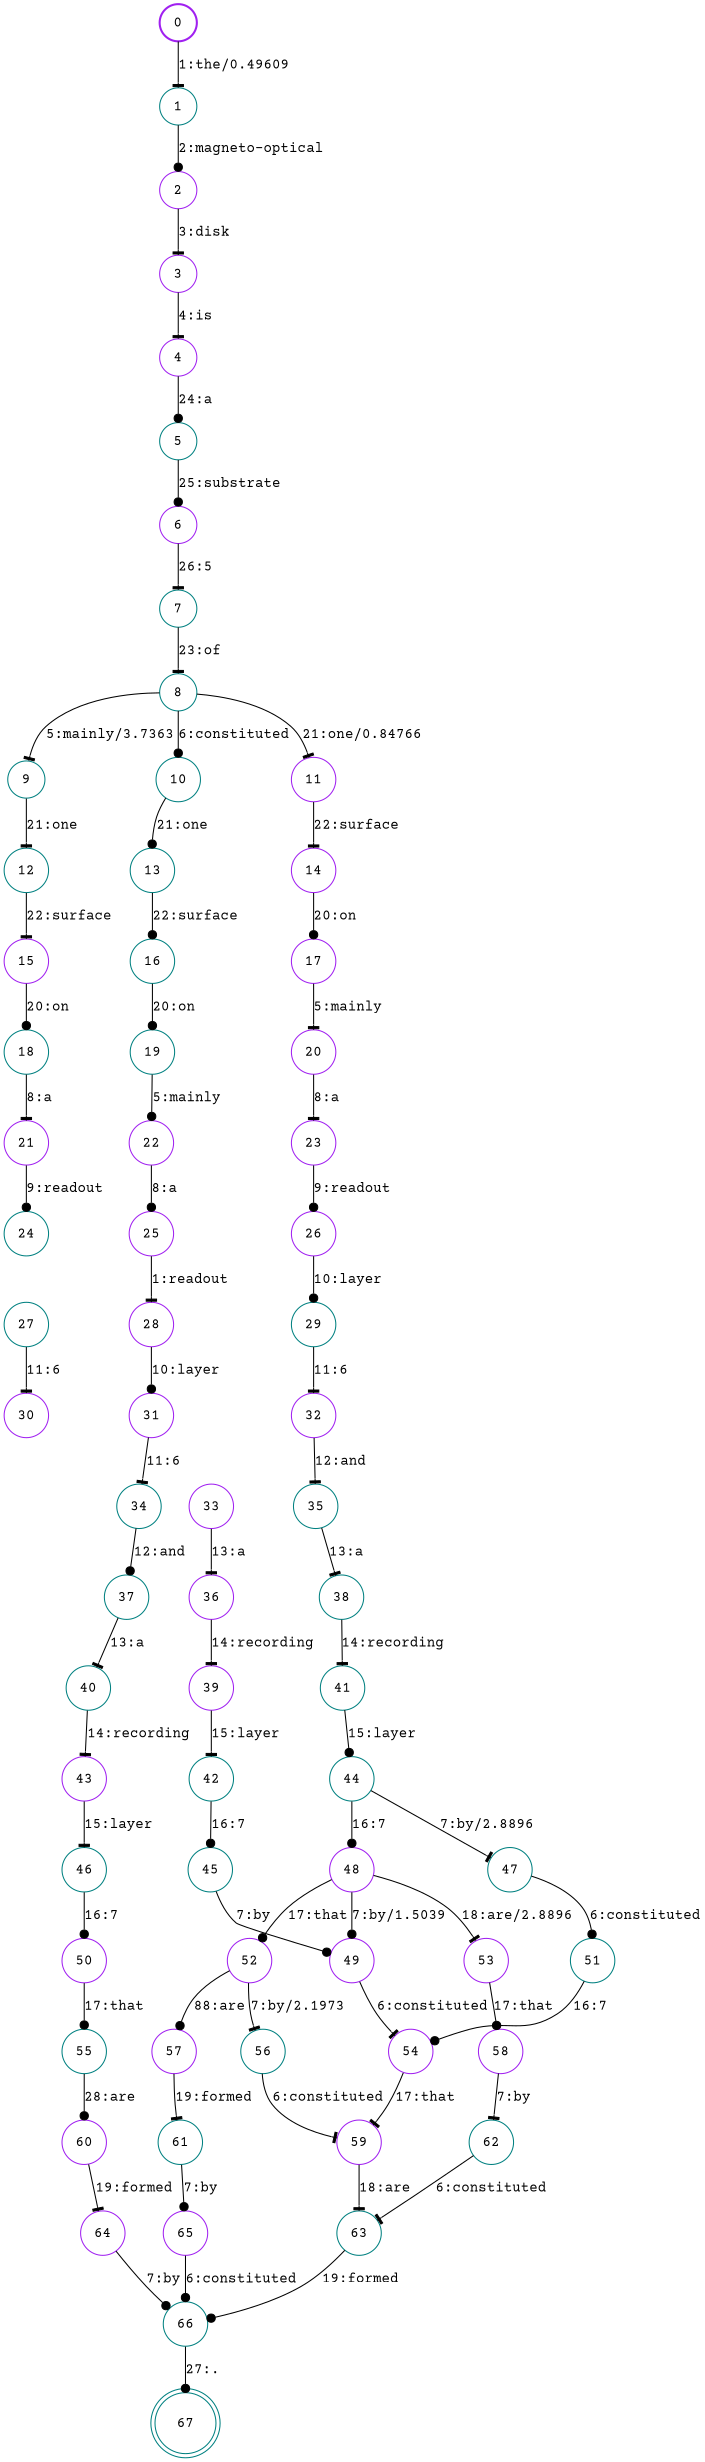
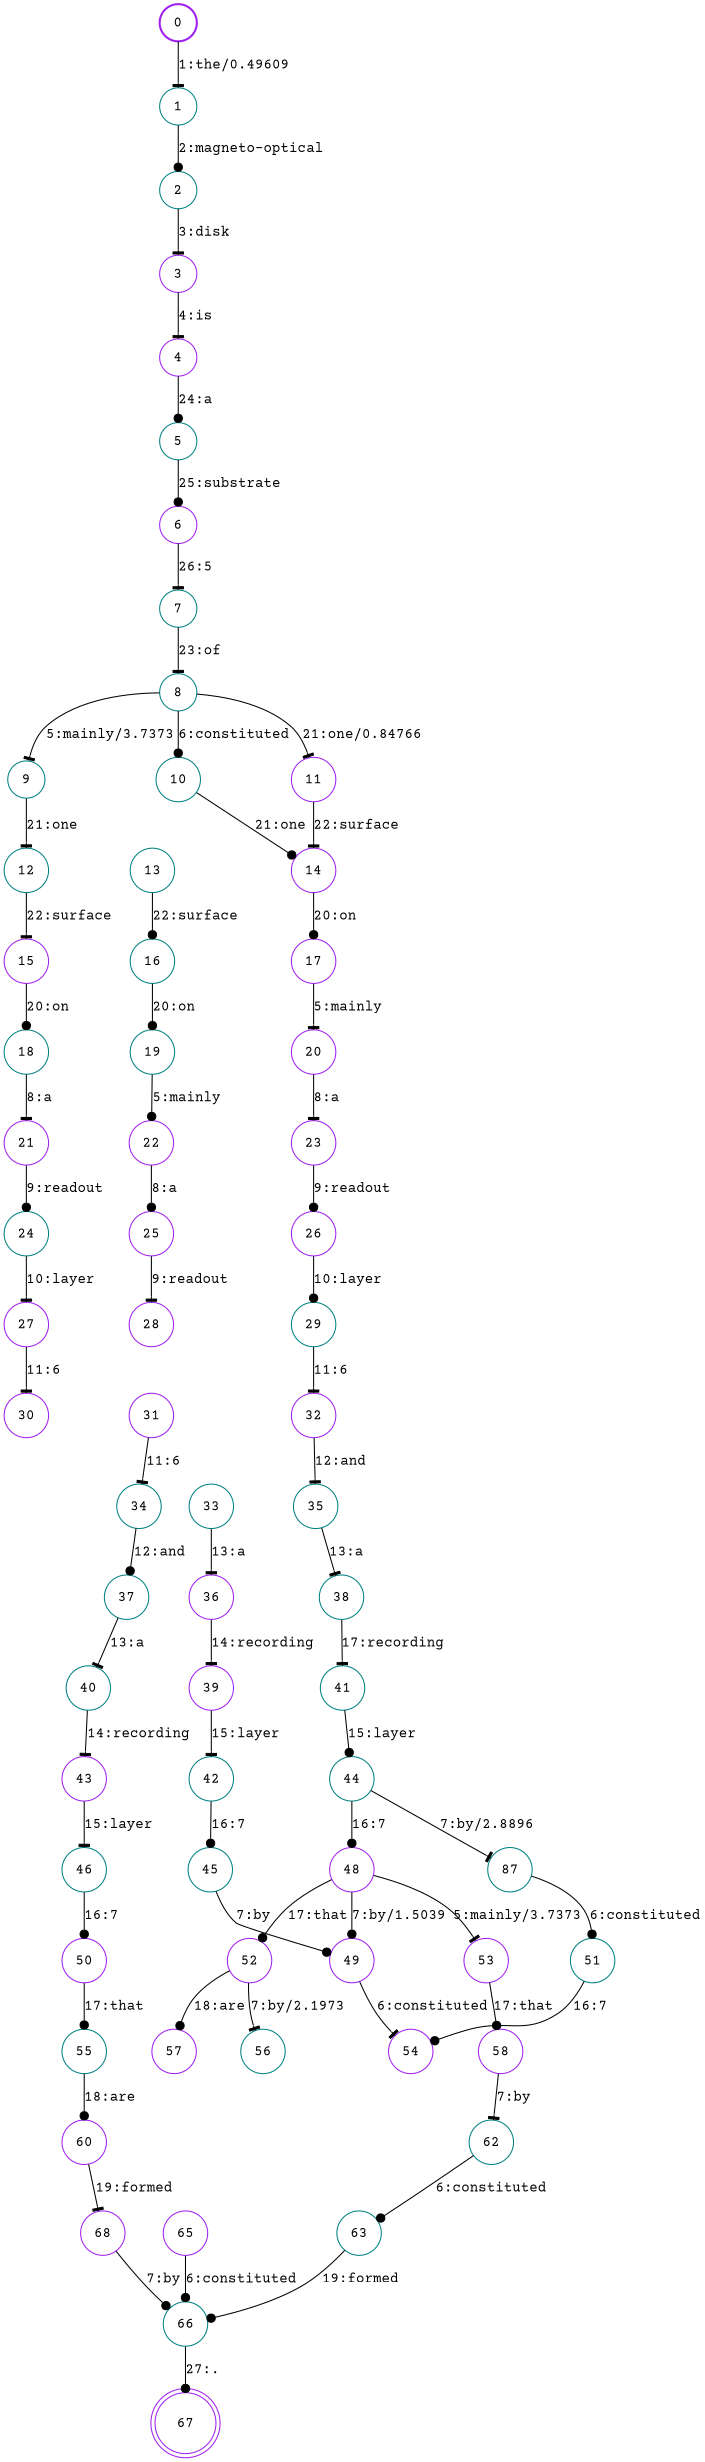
  digraph {
    fontname="Courier Prime"
    nodesep=0.25
    rankdir=TB
    ranksep=0.4
    node [color=purple fontname="Courier Prime" fontsize=14 shape=circle style=solid]
    edge [arrowhead=tee fontname="Courier Prime" fontsize=14]
    n1 [label=0 style=bold]
    n2 [color=teal label=1]
-   n3 [label=2]
+   n3 [color=teal label=2]
    n4 [label=3]
    n5 [label=4]
    n6 [color=teal label=5]
    n7 [label=6]
    n8 [color=teal label=7]
    n9 [color=teal label=8]
    n10 [color=teal label=9]
    n11 [color=teal label=10]
    n12 [label=11]
    n13 [color=teal label=12]
    n14 [color=teal label=13]
    n15 [label=14]
    n16 [label=15]
    n17 [color=teal label=16]
    n18 [label=17]
    n19 [color=teal label=18]
    n20 [color=teal label=19]
    n21 [label=20]
    n22 [label=21]
    n23 [label=22]
    n24 [label=23]
    n25 [color=teal label=24]
    n26 [label=25]
    n27 [label=26]
-   n28 [color=teal label=27]
+   n28 [label=27]
    n29 [label=28]
    n30 [color=teal label=29]
    n31 [label=30]
    n32 [label=31]
    n33 [label=32]
    n34 [color=teal label=34]
    n35 [color=teal label=35]
-   n36 [label=33]
+   n36 [color=teal label=33]
    n37 [label=36]
    n38 [color=teal label=37]
    n39 [color=teal label=38]
    n40 [label=39]
    n41 [color=teal label=40]
    n42 [color=teal label=41]
    n43 [color=teal label=42]
    n44 [label=43]
    n45 [color=teal label=44]
    n46 [color=teal label=45]
    n47 [color=teal label=46]
-   n48 [color=teal label=47]
+   n48 [color=teal label=87]
    n49 [label=48]
    n50 [label=49]
    n51 [label=50]
    n52 [color=teal label=51]
    n53 [label=52]
    n54 [label=53]
    n55 [label=54]
    n56 [color=teal label=55]
    n57 [color=teal label=56]
    n58 [label=57]
    n59 [label=58]
-   n60 [label=59]
    n61 [label=60]
-   n62 [color=teal label=61]
    n63 [color=teal label=62]
    n64 [color=teal label=63]
-   n65 [label=64]
+   n65 [label=68]
    n66 [label=65]
    n67 [color=teal label=66]
-   n68 [color=teal label=67 shape=doublecircle]
+   n68 [label=67 shape=doublecircle]
    n1 -> n2 [label="1:the/0.49609"]
    n2 -> n3 [arrowhead=dot label="2:magneto-optical"]
    n3 -> n4 [label="3:disk"]
    n4 -> n5 [label="4:is"]
    n5 -> n6 [arrowhead=dot label="24:a"]
    n6 -> n7 [arrowhead=dot label="25:substrate"]
    n7 -> n8 [label="26:5"]
    n8 -> n9 [label="23:of"]
-   n9 -> n10 [label="5:mainly/3.7363"]
+   n9 -> n10 [label="5:mainly/3.7373"]
    n9 -> n11 [arrowhead=dot label="6:constituted"]
    n9 -> n12 [label="21:one/0.84766"]
    n10 -> n13 [label="21:one"]
-   n11 -> n14 [arrowhead=dot label="21:one"]
+   n11 -> n15 [arrowhead=dot label="21:one"]
    n12 -> n15 [label="22:surface"]
    n13 -> n16 [label="22:surface"]
    n14 -> n17 [arrowhead=dot label="22:surface"]
    n15 -> n18 [arrowhead=dot label="20:on"]
    n16 -> n19 [arrowhead=dot label="20:on"]
    n17 -> n20 [arrowhead=dot label="20:on"]
    n18 -> n21 [label="5:mainly"]
    n19 -> n22 [label="8:a"]
    n20 -> n23 [arrowhead=dot label="5:mainly"]
    n21 -> n24 [label="8:a"]
    n22 -> n25 [arrowhead=dot label="9:readout"]
    n23 -> n26 [arrowhead=dot label="8:a"]
    n24 -> n27 [arrowhead=dot label="9:readout"]
-   n26 -> n29 [label="1:readout"]
+   n25 -> n28 [label="10:layer"]
+   n26 -> n29 [label="9:readout"]
    n27 -> n30 [arrowhead=dot label="10:layer"]
    n28 -> n31 [label="11:6"]
-   n29 -> n32 [arrowhead=dot label="10:layer"]
    n30 -> n33 [label="11:6"]
    n32 -> n34 [label="11:6"]
    n33 -> n35 [label="12:and"]
    n34 -> n38 [arrowhead=dot label="12:and"]
    n35 -> n39 [label="13:a"]
    n36 -> n37 [label="13:a"]
    n37 -> n40 [label="14:recording"]
    n38 -> n41 [label="13:a"]
-   n39 -> n42 [label="14:recording"]
+   n39 -> n42 [label="17:recording"]
    n40 -> n43 [label="15:layer"]
    n41 -> n44 [label="14:recording"]
    n42 -> n45 [arrowhead=dot label="15:layer"]
    n43 -> n46 [arrowhead=dot label="16:7"]
    n44 -> n47 [label="15:layer"]
    n45 -> n48 [label="7:by/2.8896"]
    n45 -> n49 [arrowhead=dot label="16:7"]
    n46 -> n50 [arrowhead=dot label="7:by"]
    n47 -> n51 [arrowhead=dot label="16:7"]
    n48 -> n52 [arrowhead=dot label="6:constituted"]
    n49 -> n50 [arrowhead=dot label="7:by/1.5039"]
    n49 -> n53 [arrowhead=dot label="17:that"]
-   n49 -> n54 [label="18:are/2.8896"]
+   n49 -> n54 [label="5:mainly/3.7373"]
    n50 -> n55 [label="6:constituted"]
    n51 -> n56 [arrowhead=dot label="17:that"]
    n52 -> n55 [arrowhead=dot label="16:7"]
    n53 -> n57 [label="7:by/2.1973"]
-   n53 -> n58 [arrowhead=dot label="88:are"]
+   n53 -> n58 [arrowhead=dot label="18:are"]
    n54 -> n59 [arrowhead=dot label="17:that"]
-   n55 -> n60 [label="17:that"]
-   n56 -> n61 [arrowhead=dot label="28:are"]
-   n57 -> n60 [label="6:constituted"]
-   n58 -> n62 [label="19:formed"]
+   n56 -> n61 [arrowhead=dot label="18:are"]
    n59 -> n63 [label="7:by"]
-   n60 -> n64 [label="18:are"]
    n61 -> n65 [label="19:formed"]
-   n62 -> n66 [arrowhead=dot label="7:by"]
-   n63 -> n64 [label="6:constituted"]
+   n63 -> n64 [arrowhead=dot label="6:constituted"]
    n64 -> n67 [arrowhead=dot label="19:formed"]
    n65 -> n67 [arrowhead=dot label="7:by"]
    n66 -> n67 [arrowhead=dot label="6:constituted"]
    n67 -> n68 [arrowhead=dot label="27:."]
  }
